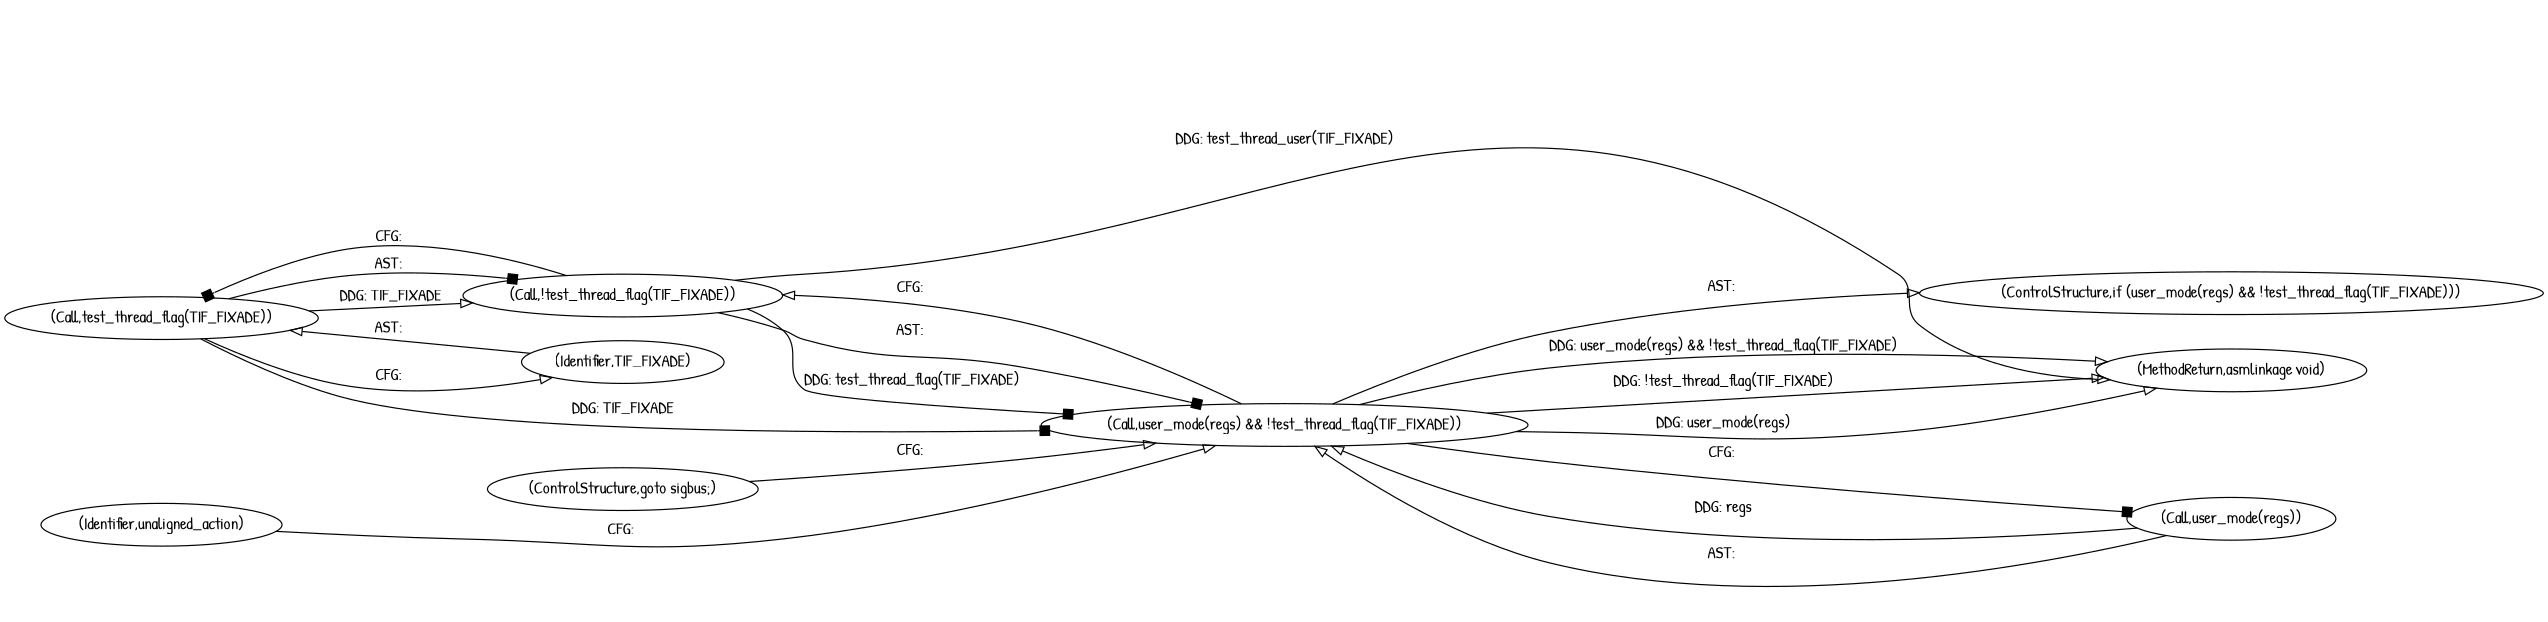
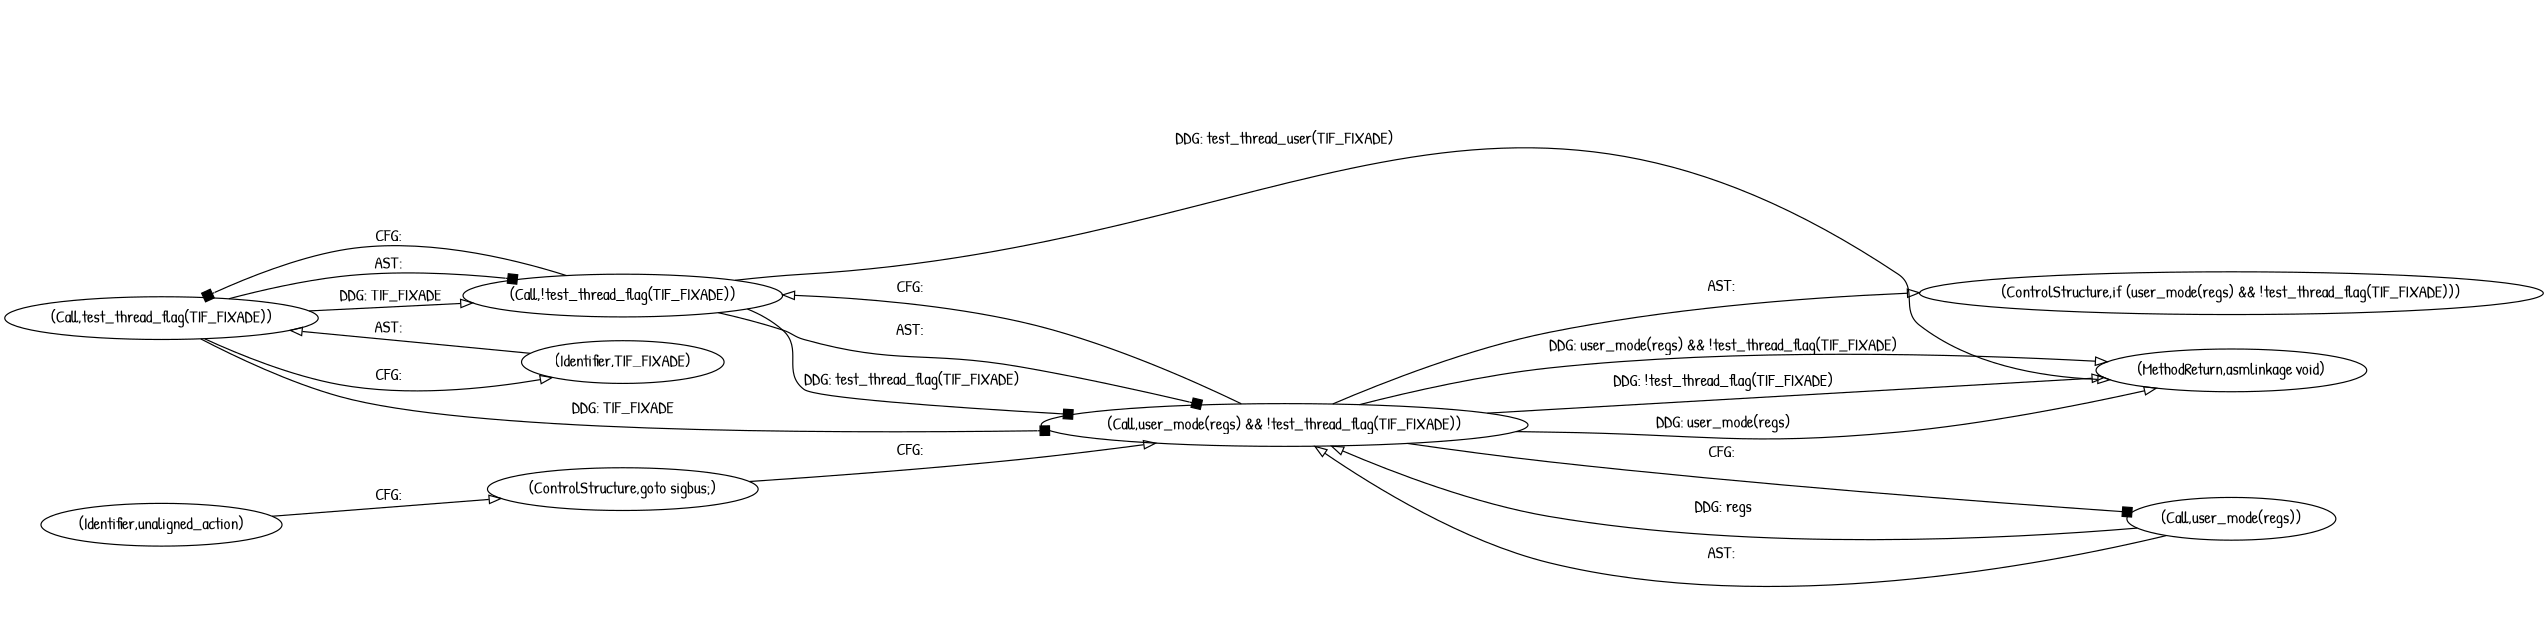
  digraph {
    fontname="Patrick Hand"
    rankdir=LR
    node [fontname="Patrick Hand"]
    edge [arrowhead=onormal fontname="Patrick Hand"]
    n1 [label="(Call,test_thread_flag(TIF_FIXADE))"]
    n2 [label="(Call,!test_thread_flag(TIF_FIXADE))"]
    n3 [label="(Identifier,TIF_FIXADE)"]
    n4 [label="(Call,user_mode(regs) && !test_thread_flag(TIF_FIXADE))"]
    n5 [label="(MethodReturn,asmlinkage void)"]
    n6 [label="(Call,user_mode(regs))"]
    n7 [label="(ControlStructure,if (user_mode(regs) && !test_thread_flag(TIF_FIXADE)))"]
    n8 [label="(Identifier,unaligned_action)"]
    n9 [label="(ControlStructure,goto sigbus;)"]
    n1 -> n2 [arrowhead=box label="AST: "]
    n1 -> n2 [label="DDG: TIF_FIXADE"]
    n1 -> n3 [label="CFG: "]
    n1 -> n4 [arrowhead=box label="DDG: TIF_FIXADE"]
    n2 -> n1 [arrowhead=box label="CFG: "]
    n2 -> n4 [arrowhead=box label="AST: "]
    n2 -> n4 [arrowhead=box label="DDG: test_thread_flag(TIF_FIXADE)"]
    n2 -> n5 [label="DDG: test_thread_user(TIF_FIXADE)"]
    n3 -> n1 [label="AST: "]
    n4 -> n2 [label="CFG: "]
    n4 -> n5 [label="DDG: !test_thread_flag(TIF_FIXADE)"]
    n4 -> n5 [label="DDG: user_mode(regs)"]
    n4 -> n5 [label="DDG: user_mode(regs) && !test_thread_flag(TIF_FIXADE)"]
    n4 -> n6 [arrowhead=box label="CFG: "]
    n4 -> n7 [label="AST: "]
    n6 -> n4 [label="AST: "]
    n6 -> n4 [label="DDG: regs"]
-   n8 -> n4 [label="CFG: "]
+   n8 -> n9 [label="CFG: "]
    n9 -> n4 [label="CFG: "]
  }
